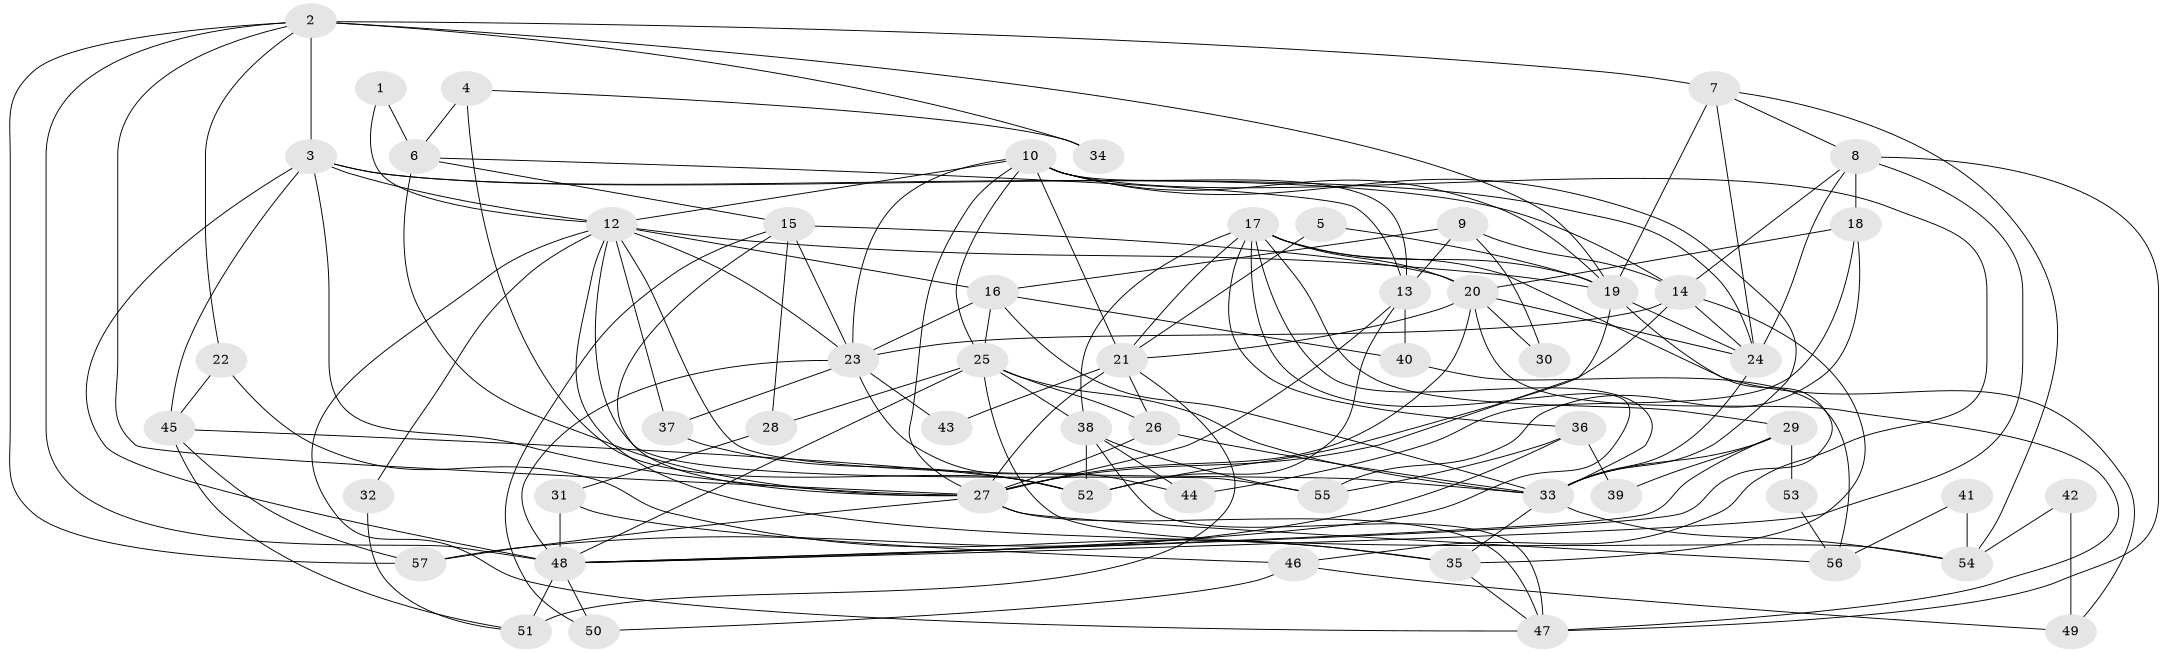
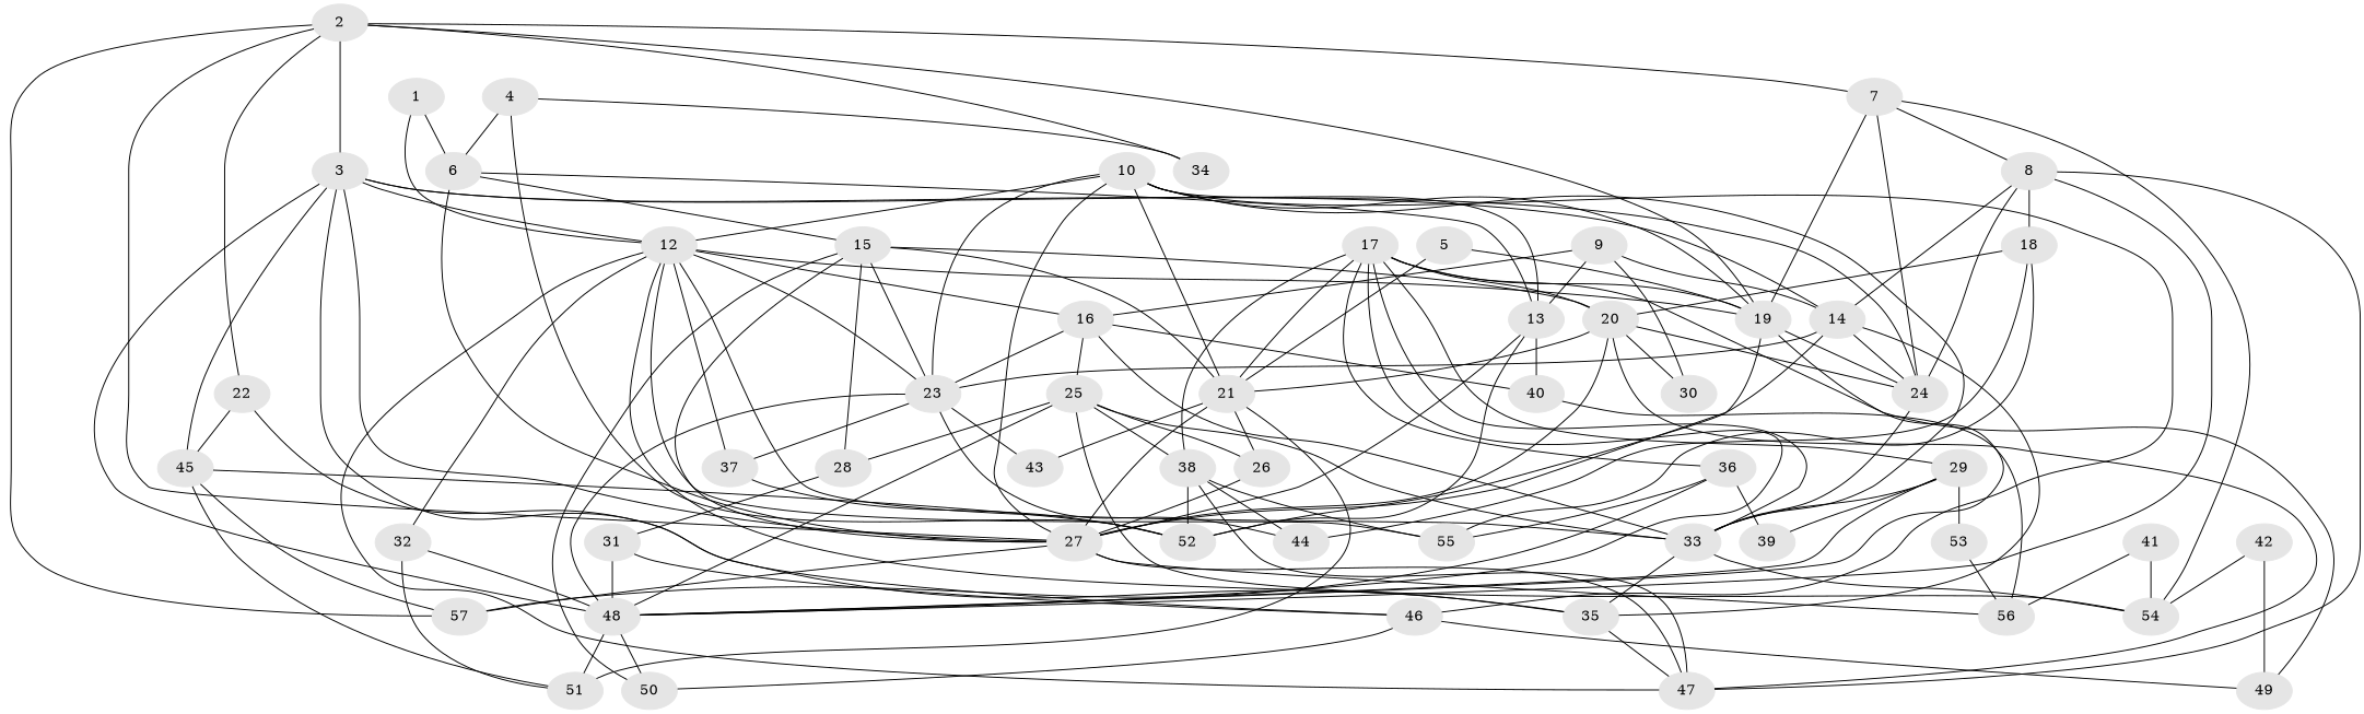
  graph {
    node [color=gray90 style=filled]
    edge [weight=1.0]
    1
    6
    12
    27
    13
    15
    19
    47
    16
    23
    33
    32
    35
    37
    55
    2
    3
    7
    22
    34
    48
    57
    14
    24
    45
    46
    8
    54
    52
    56
    50
    51
    49
    4
    5
    21
    26
    43
    40
    20
    28
    18
    44
    9
    30
    25
    10
    38
    17
    29
    36
    31
    39
    53
    41
    42
    1 -- 6
    1 -- 12
    6 -- 27
    6 -- 13
    6 -- 15
    12 -- 19
    12 -- 47
    12 -- 16
    12 -- 23
    12 -- 33
    12 -- 32
    12 -- 35
    12 -- 37
    12 -- 55
    27 -- 47
    27 -- 57
    27 -- 56
    13 -- 27
    13 -- 52
    13 -- 40
    15 -- 27
    15 -- 23
    15 -- 50
+   15 -- 21
    15 -- 20 [weight=2.0]
    15 -- 28
    19 -- 48
    19 -- 24
    19 -- 52
    16 -- 23
    16 -- 33
    16 -- 40
    16 -- 25
    23 -- 37
    23 -- 48
    23 -- 43
    23 -- 44
    33 -- 35 [weight=2.0]
    33 -- 54
    32 -- 51
    35 -- 47
    37 -- 52
    2 -- 27
    2 -- 19
    2 -- 3
    2 -- 7 [weight=2.0]
    2 -- 22
    2 -- 34
-   2 -- 48
+   32 -- 48
    2 -- 57
    3 -- 12
    3 -- 27
    3 -- 48
    3 -- 14
    3 -- 24
    3 -- 45
+   3 -- 46
    7 -- 19
    7 -- 24
    7 -- 8
    7 -- 54
    22 -- 35
    22 -- 45
    48 -- 50
    48 -- 51 [weight=2.0]
    14 -- 27
    14 -- 23 [weight=2.0]
    14 -- 35 [weight=3.0]
    14 -- 24
    24 -- 33 [weight=2.0]
    45 -- 57
    45 -- 52
    45 -- 51
    46 -- 50
    46 -- 49
    8 -- 47 [weight=2.0]
    8 -- 48
    8 -- 14
    8 -- 24
    8 -- 18
    4 -- 6
    4 -- 34
    4 -- 52
    5 -- 19
    5 -- 21
    21 -- 27 [weight=2.0]
    21 -- 51
    21 -- 26
    21 -- 43
    26 -- 27
-   26 -- 33
    40 -- 56
    20 -- 27
    20 -- 47
    20 -- 24
    20 -- 21
    20 -- 30
    28 -- 31 [weight=2.0]
    18 -- 55
    18 -- 20
    18 -- 44
    9 -- 13
    9 -- 16
    9 -- 14
    9 -- 30
    25 -- 33
    25 -- 48
    25 -- 54
    25 -- 26
    25 -- 28
    25 -- 38
    10 -- 12
    10 -- 27
    10 -- 13 [weight=2.0]
    10 -- 19
    10 -- 23
    10 -- 33
    10 -- 46
    10 -- 21
-   10 -- 25
    38 -- 47
    38 -- 55
    38 -- 52
    38 -- 44
    17 -- 19
    17 -- 33
    17 -- 48
    17 -- 49
    17 -- 21
    17 -- 20
    17 -- 38
    17 -- 29 [weight=2.0]
    17 -- 36
    29 -- 33
    29 -- 48
    29 -- 39
    29 -- 53
    36 -- 55
    36 -- 57
    36 -- 39
    31 -- 48 [weight=5.0]
    31 -- 46
    53 -- 56
    41 -- 54
    41 -- 56
    42 -- 54
    42 -- 49
  }
